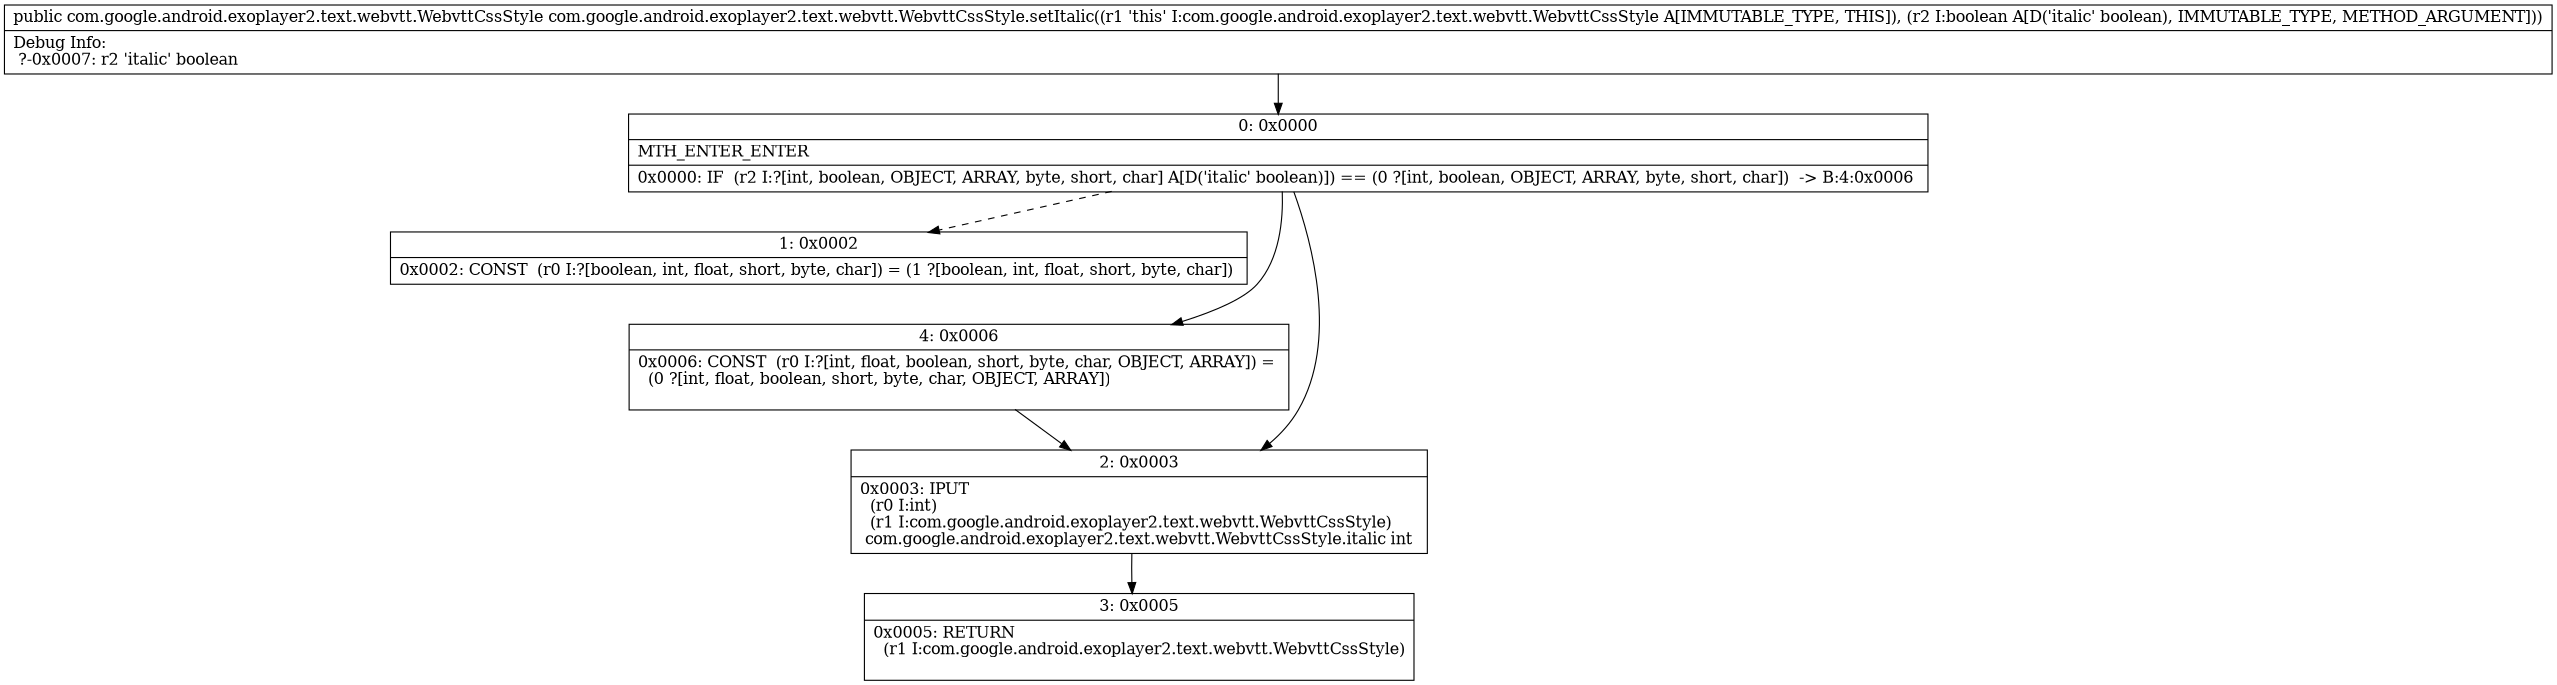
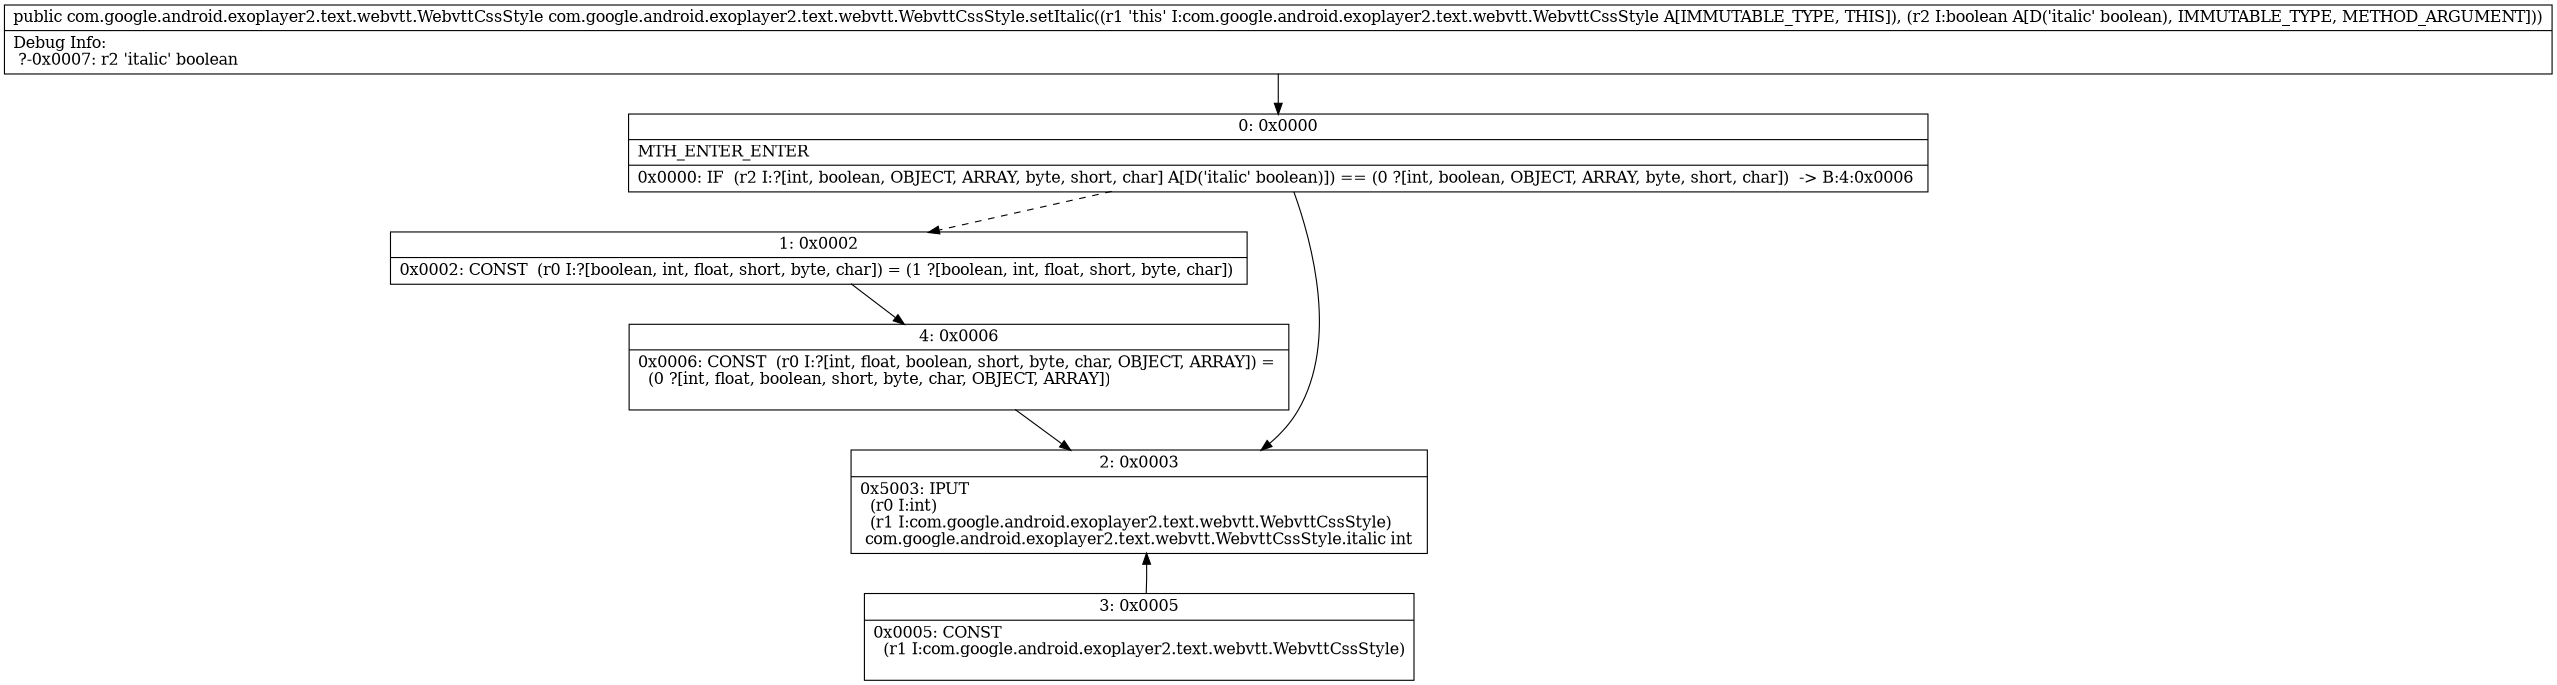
  digraph {
    node [shape=record]
    n1 [label="{0\:\ 0x0000|MTH_ENTER_ENTER\l|0x0000: IF  (r2 I:?[int, boolean, OBJECT, ARRAY, byte, short, char] A[D('italic' boolean)]) == (0 ?[int, boolean, OBJECT, ARRAY, byte, short, char])  \-\> B:4:0x0006 \l}"]
    n2 [label="{1\:\ 0x0002|0x0002: CONST  (r0 I:?[boolean, int, float, short, byte, char]) = (1 ?[boolean, int, float, short, byte, char]) \l}"]
    n3 [label="{4\:\ 0x0006|0x0006: CONST  (r0 I:?[int, float, boolean, short, byte, char, OBJECT, ARRAY]) = \l  (0 ?[int, float, boolean, short, byte, char, OBJECT, ARRAY])\l \l}"]
-   n4 [label="{2\:\ 0x0003|0x0003: IPUT  \l  (r0 I:int)\l  (r1 I:com.google.android.exoplayer2.text.webvtt.WebvttCssStyle)\l com.google.android.exoplayer2.text.webvtt.WebvttCssStyle.italic int \l}"]
-   n5 [label="{3\:\ 0x0005|0x0005: RETURN  \l  (r1 I:com.google.android.exoplayer2.text.webvtt.WebvttCssStyle)\l \l}"]
+   n4 [label="{2\:\ 0x0003|0x5003: IPUT  \l  (r0 I:int)\l  (r1 I:com.google.android.exoplayer2.text.webvtt.WebvttCssStyle)\l com.google.android.exoplayer2.text.webvtt.WebvttCssStyle.italic int \l}"]
+   n5 [label="{3\:\ 0x0005|0x0005: CONST  \l  (r1 I:com.google.android.exoplayer2.text.webvtt.WebvttCssStyle)\l \l}"]
    n6 [label="{public com.google.android.exoplayer2.text.webvtt.WebvttCssStyle com.google.android.exoplayer2.text.webvtt.WebvttCssStyle.setItalic((r1 'this' I:com.google.android.exoplayer2.text.webvtt.WebvttCssStyle A[IMMUTABLE_TYPE, THIS]), (r2 I:boolean A[D('italic' boolean), IMMUTABLE_TYPE, METHOD_ARGUMENT]))  | Debug Info:\l  ?\-0x0007: r2 'italic' boolean\l}"]
    n1 -> n2 [style=dashed]
-   n1 -> n3
+   n2 -> n3
    n1 -> n4
    n3 -> n4
-   n4 -> n5
+   n5 -> n4
    n6 -> n1
  }
